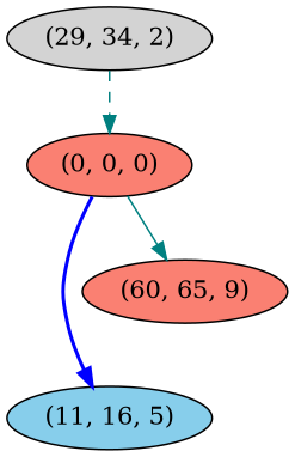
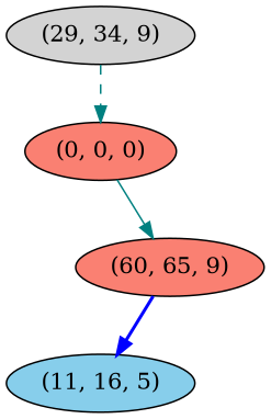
  digraph {
    node [fillcolor=salmon style=filled]
    edge [color=teal]
    "(11, 16, 5)" [fillcolor=skyblue]
    "(0, 0, 0)"
    "(60, 65, 9)"
-   "(29, 34, 2)" [fillcolor=lightgrey]
-   "(0, 0, 0)" -> "(11, 16, 5)" [color=blue style=bold]
+   "(29, 34, 2)" [fillcolor=lightgrey label="(29, 34, 9)"]
+   "(60, 65, 9)" -> "(11, 16, 5)" [color=blue style=bold]
    "(0, 0, 0)" -> "(60, 65, 9)" [style=solid]
    "(29, 34, 2)" -> "(0, 0, 0)" [style=dashed]
  }
